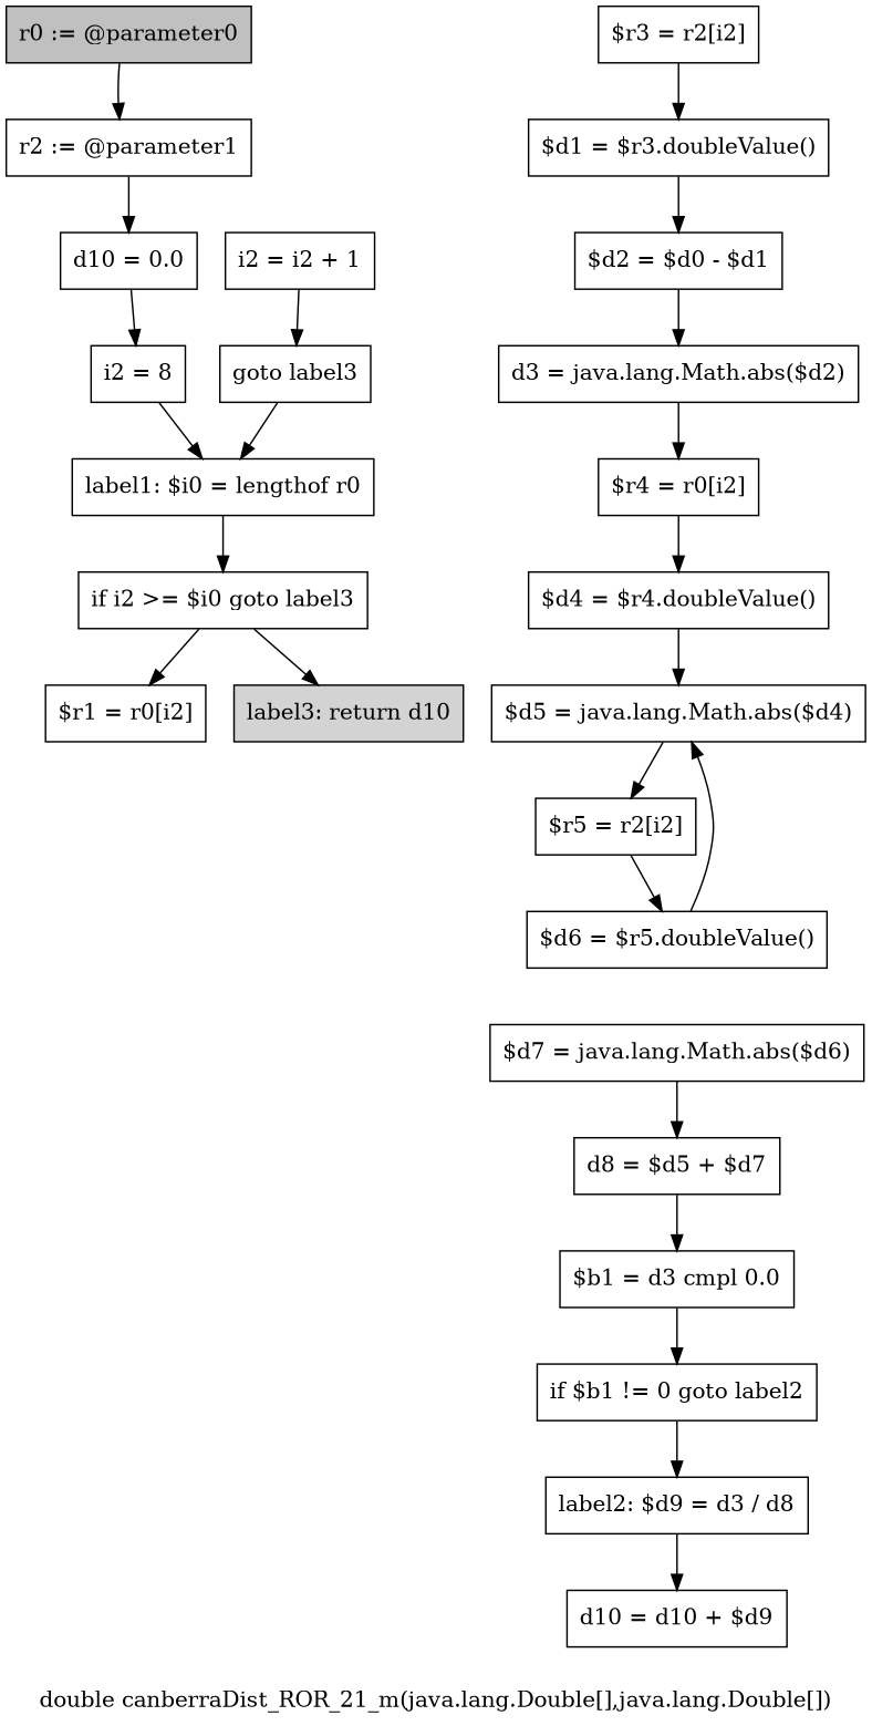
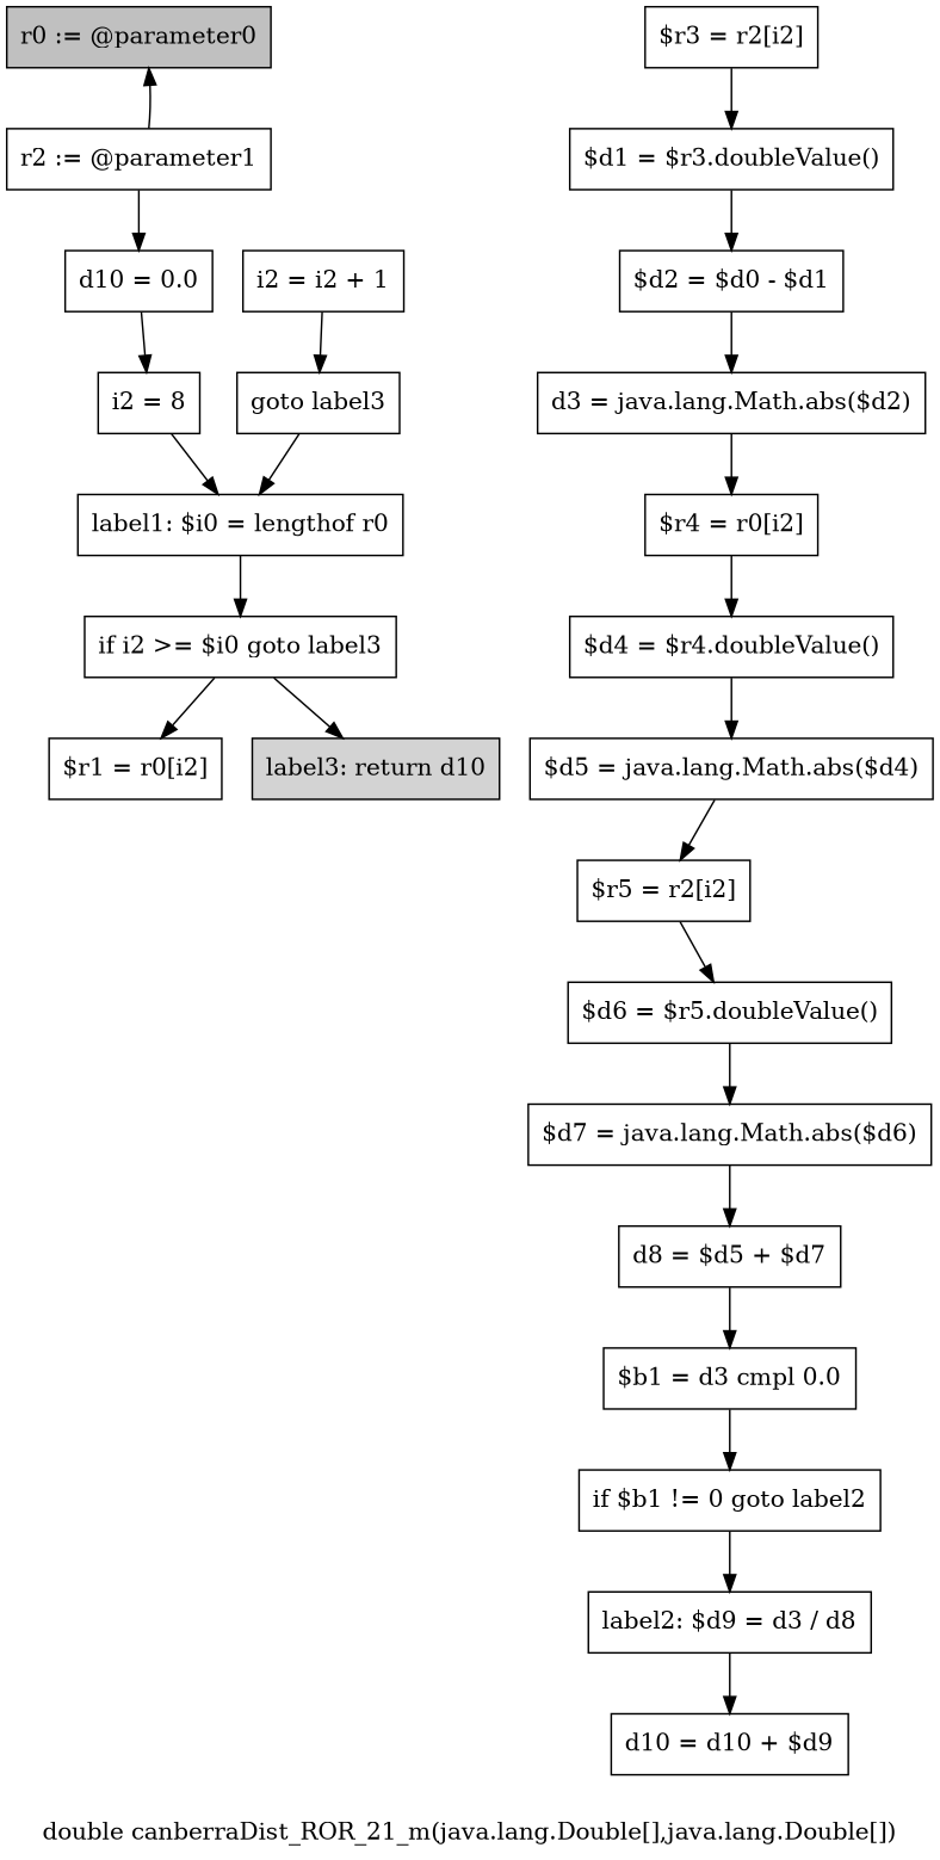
  digraph {
    label="double canberraDist_ROR_21_m(java.lang.Double[],java.lang.Double[])"
    node [shape=box]
    n1 [fillcolor=gray label="r0 := @parameter0" style=filled]
    n2 [label="r2 := @parameter1"]
    n3 [label="d10 = 0.0"]
    n4 [label="i2 = 8"]
    n5 [label="label1: $i0 = lengthof r0"]
    n6 [label="if i2 >= $i0 goto label3"]
    n7 [label="$r1 = r0[i2]"]
    n8 [fillcolor=lightgray label="label3: return d10" style=filled]
    n9 [label="$r3 = r2[i2]"]
    n10 [label="$d1 = $r3.doubleValue()"]
    n11 [label="$d2 = $d0 - $d1"]
    n12 [label="d3 = java.lang.Math.abs($d2)"]
    n13 [label="$r4 = r0[i2]"]
    n14 [label="$d4 = $r4.doubleValue()"]
    n15 [label="$d5 = java.lang.Math.abs($d4)"]
    n16 [label="$r5 = r2[i2]"]
    n17 [label="$d6 = $r5.doubleValue()"]
    n18 [label="$d7 = java.lang.Math.abs($d6)"]
    n19 [label="d8 = $d5 + $d7"]
    n20 [label="$b1 = d3 cmpl 0.0"]
    n21 [label="if $b1 != 0 goto label2"]
    n22 [label="label2: $d9 = d3 / d8"]
    n23 [label="d10 = d10 + $d9"]
    n24 [label="i2 = i2 + 1"]
    n25 [label="goto label3"]
-   n1 -> n2
+   n2 -> n1
    n2 -> n3
    n3 -> n4
    n4 -> n5
    n5 -> n6
    n6 -> n7
    n6 -> n8
    n9 -> n10
    n10 -> n11
    n11 -> n12
    n12 -> n13
    n13 -> n14
    n14 -> n15
    n15 -> n16
    n16 -> n17
-   n17 -> n15
+   n17 -> n18
    n18 -> n19
    n19 -> n20
    n20 -> n21
    n21 -> n22
    n22 -> n23
    n24 -> n25
    n25 -> n5
  }
